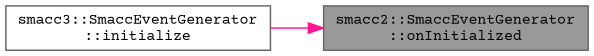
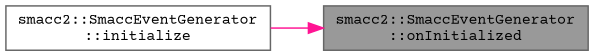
  digraph {
    rankdir=RL
    fontname="Courier Prime"
    node [fontname="Courier Prime" fontsize=10 shape=box style=filled]
    n1 [color=gray40 fillcolor=grey60 fontcolor=black height=0.2 label="smacc2::SmaccEventGenerator\l::onInitialized" width=0.4]
-   n2 [color=grey40 fillcolor=white height=0.2 label="smacc3::SmaccEventGenerator\l::initialize" width=0.4]
+   n2 [color=grey40 fillcolor=white height=0.2 label="smacc2::SmaccEventGenerator\l::initialize" width=0.4]
    n1 -> n2 [color=deeppink dir=back fontname="Courier Prime" fontsize=10 labelfontname=Helvetica labelfontsize=10 style=solid]
  }
